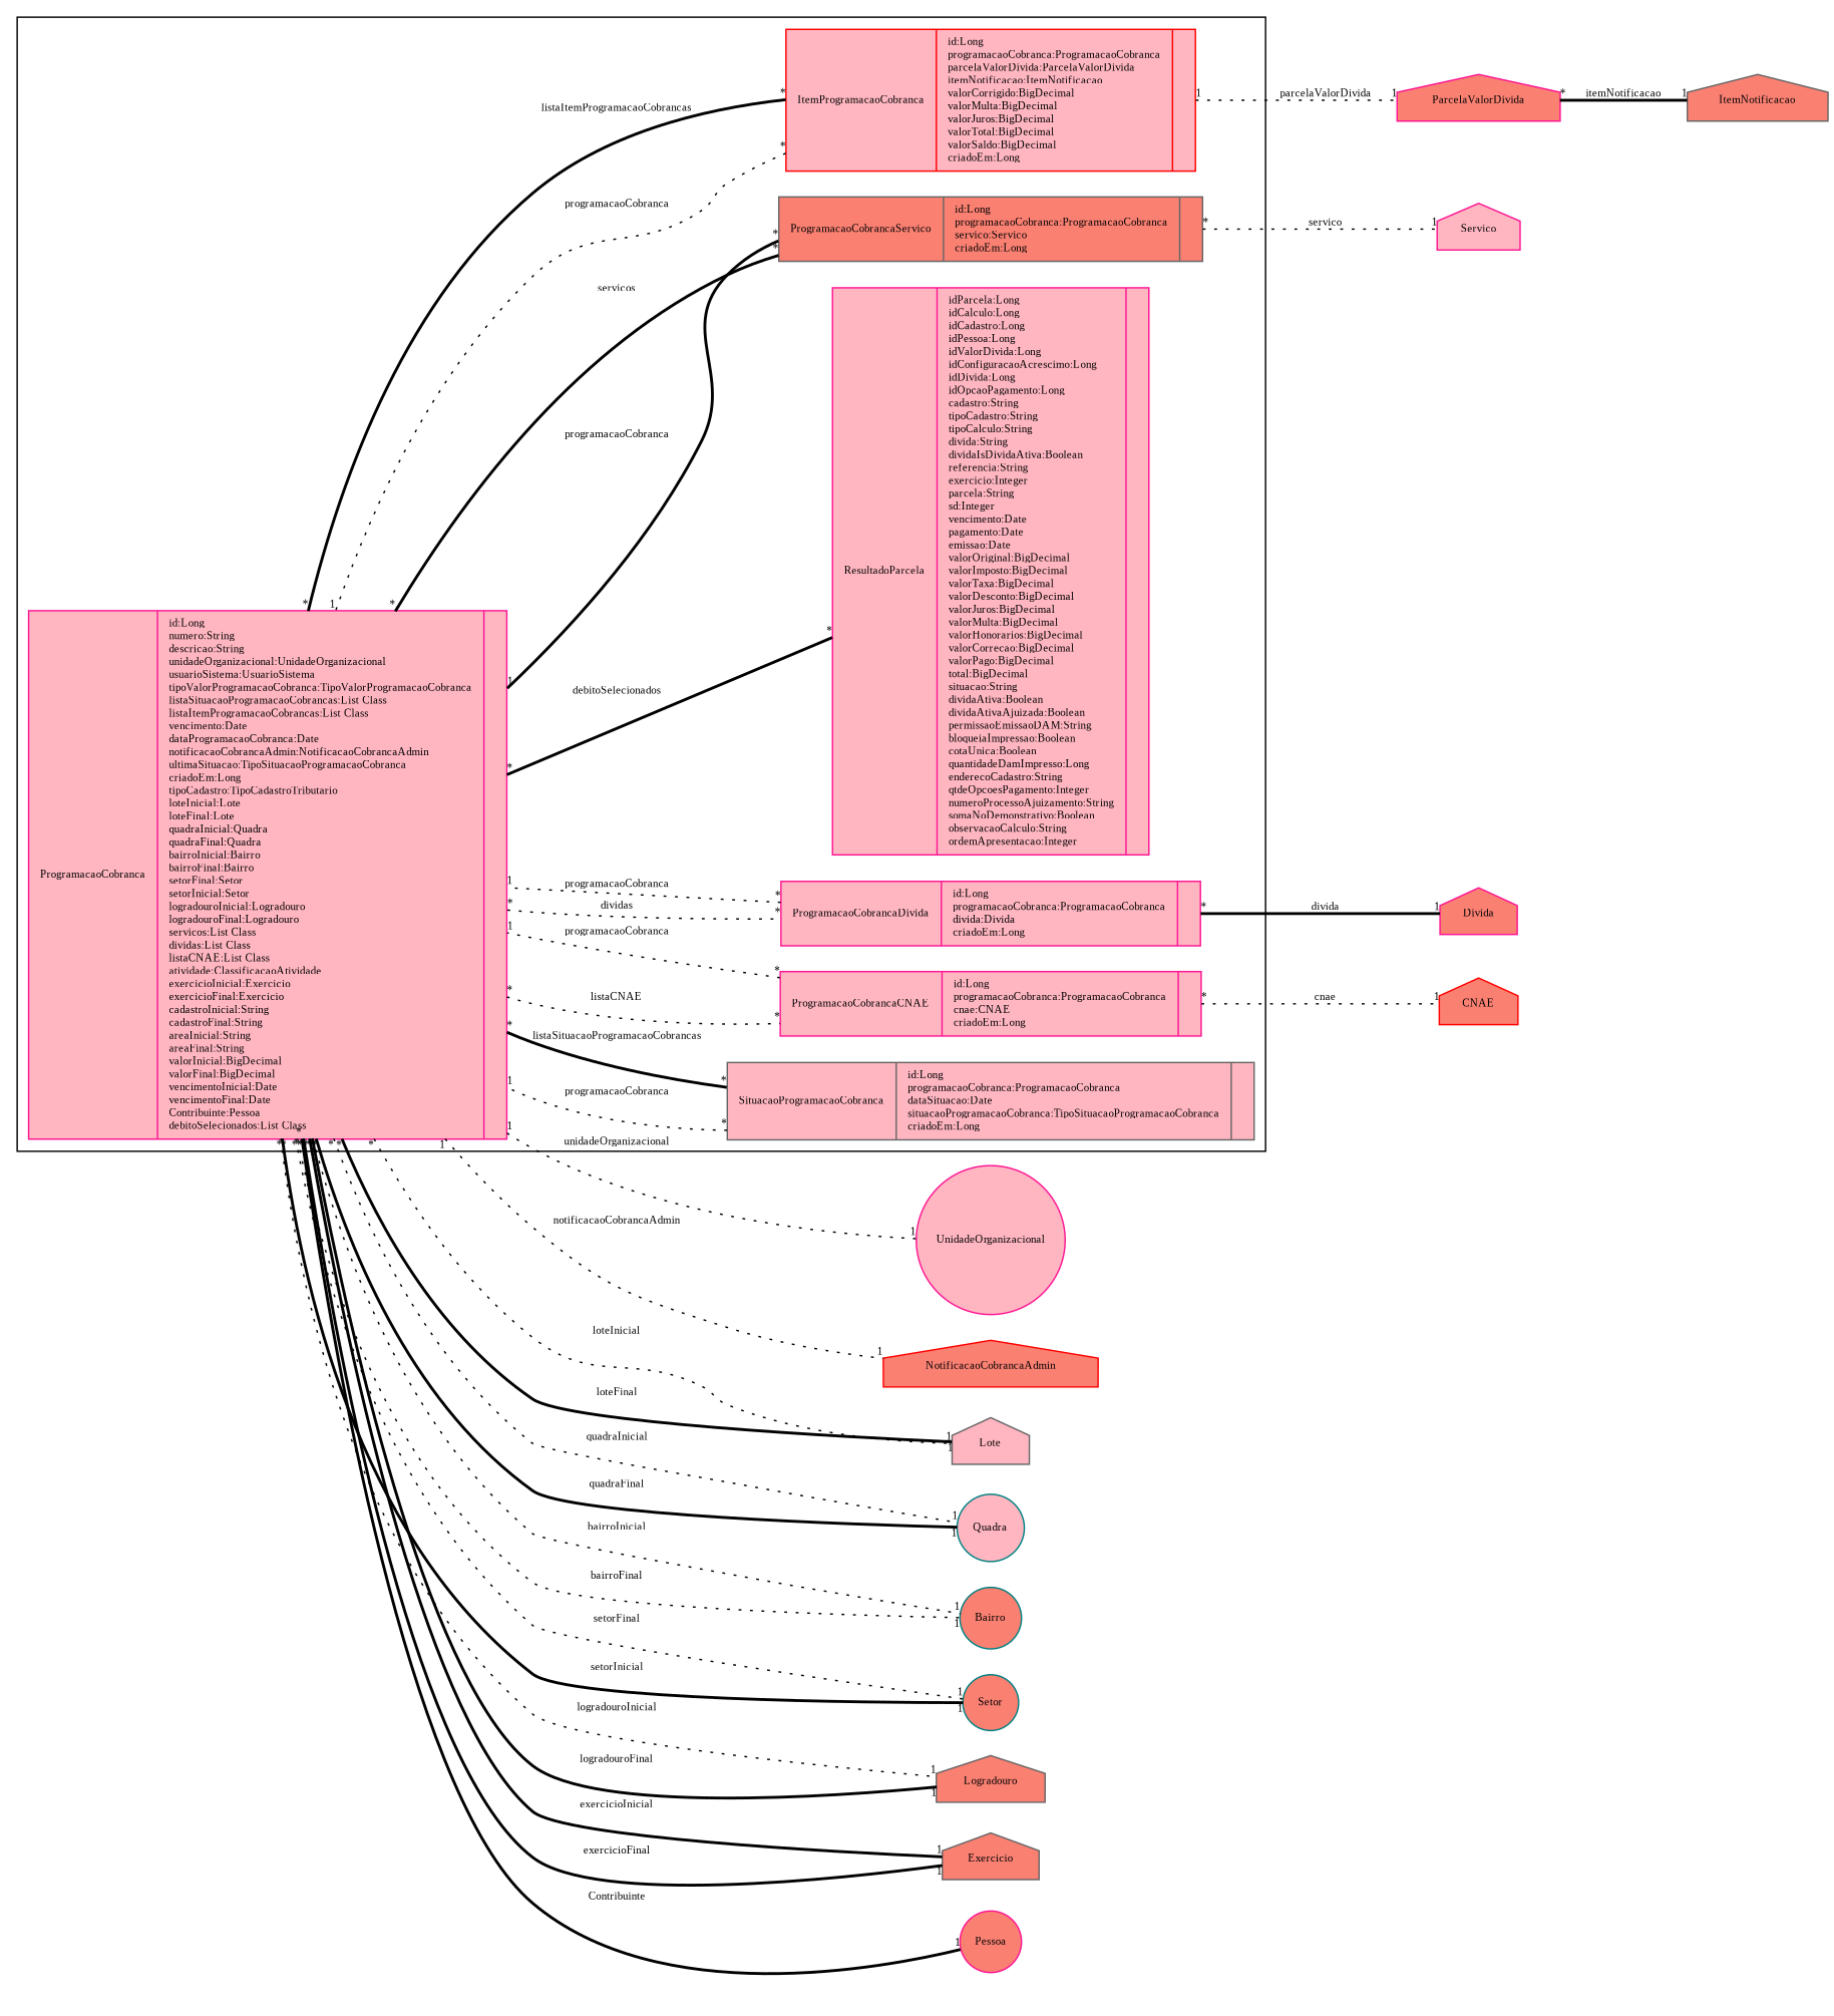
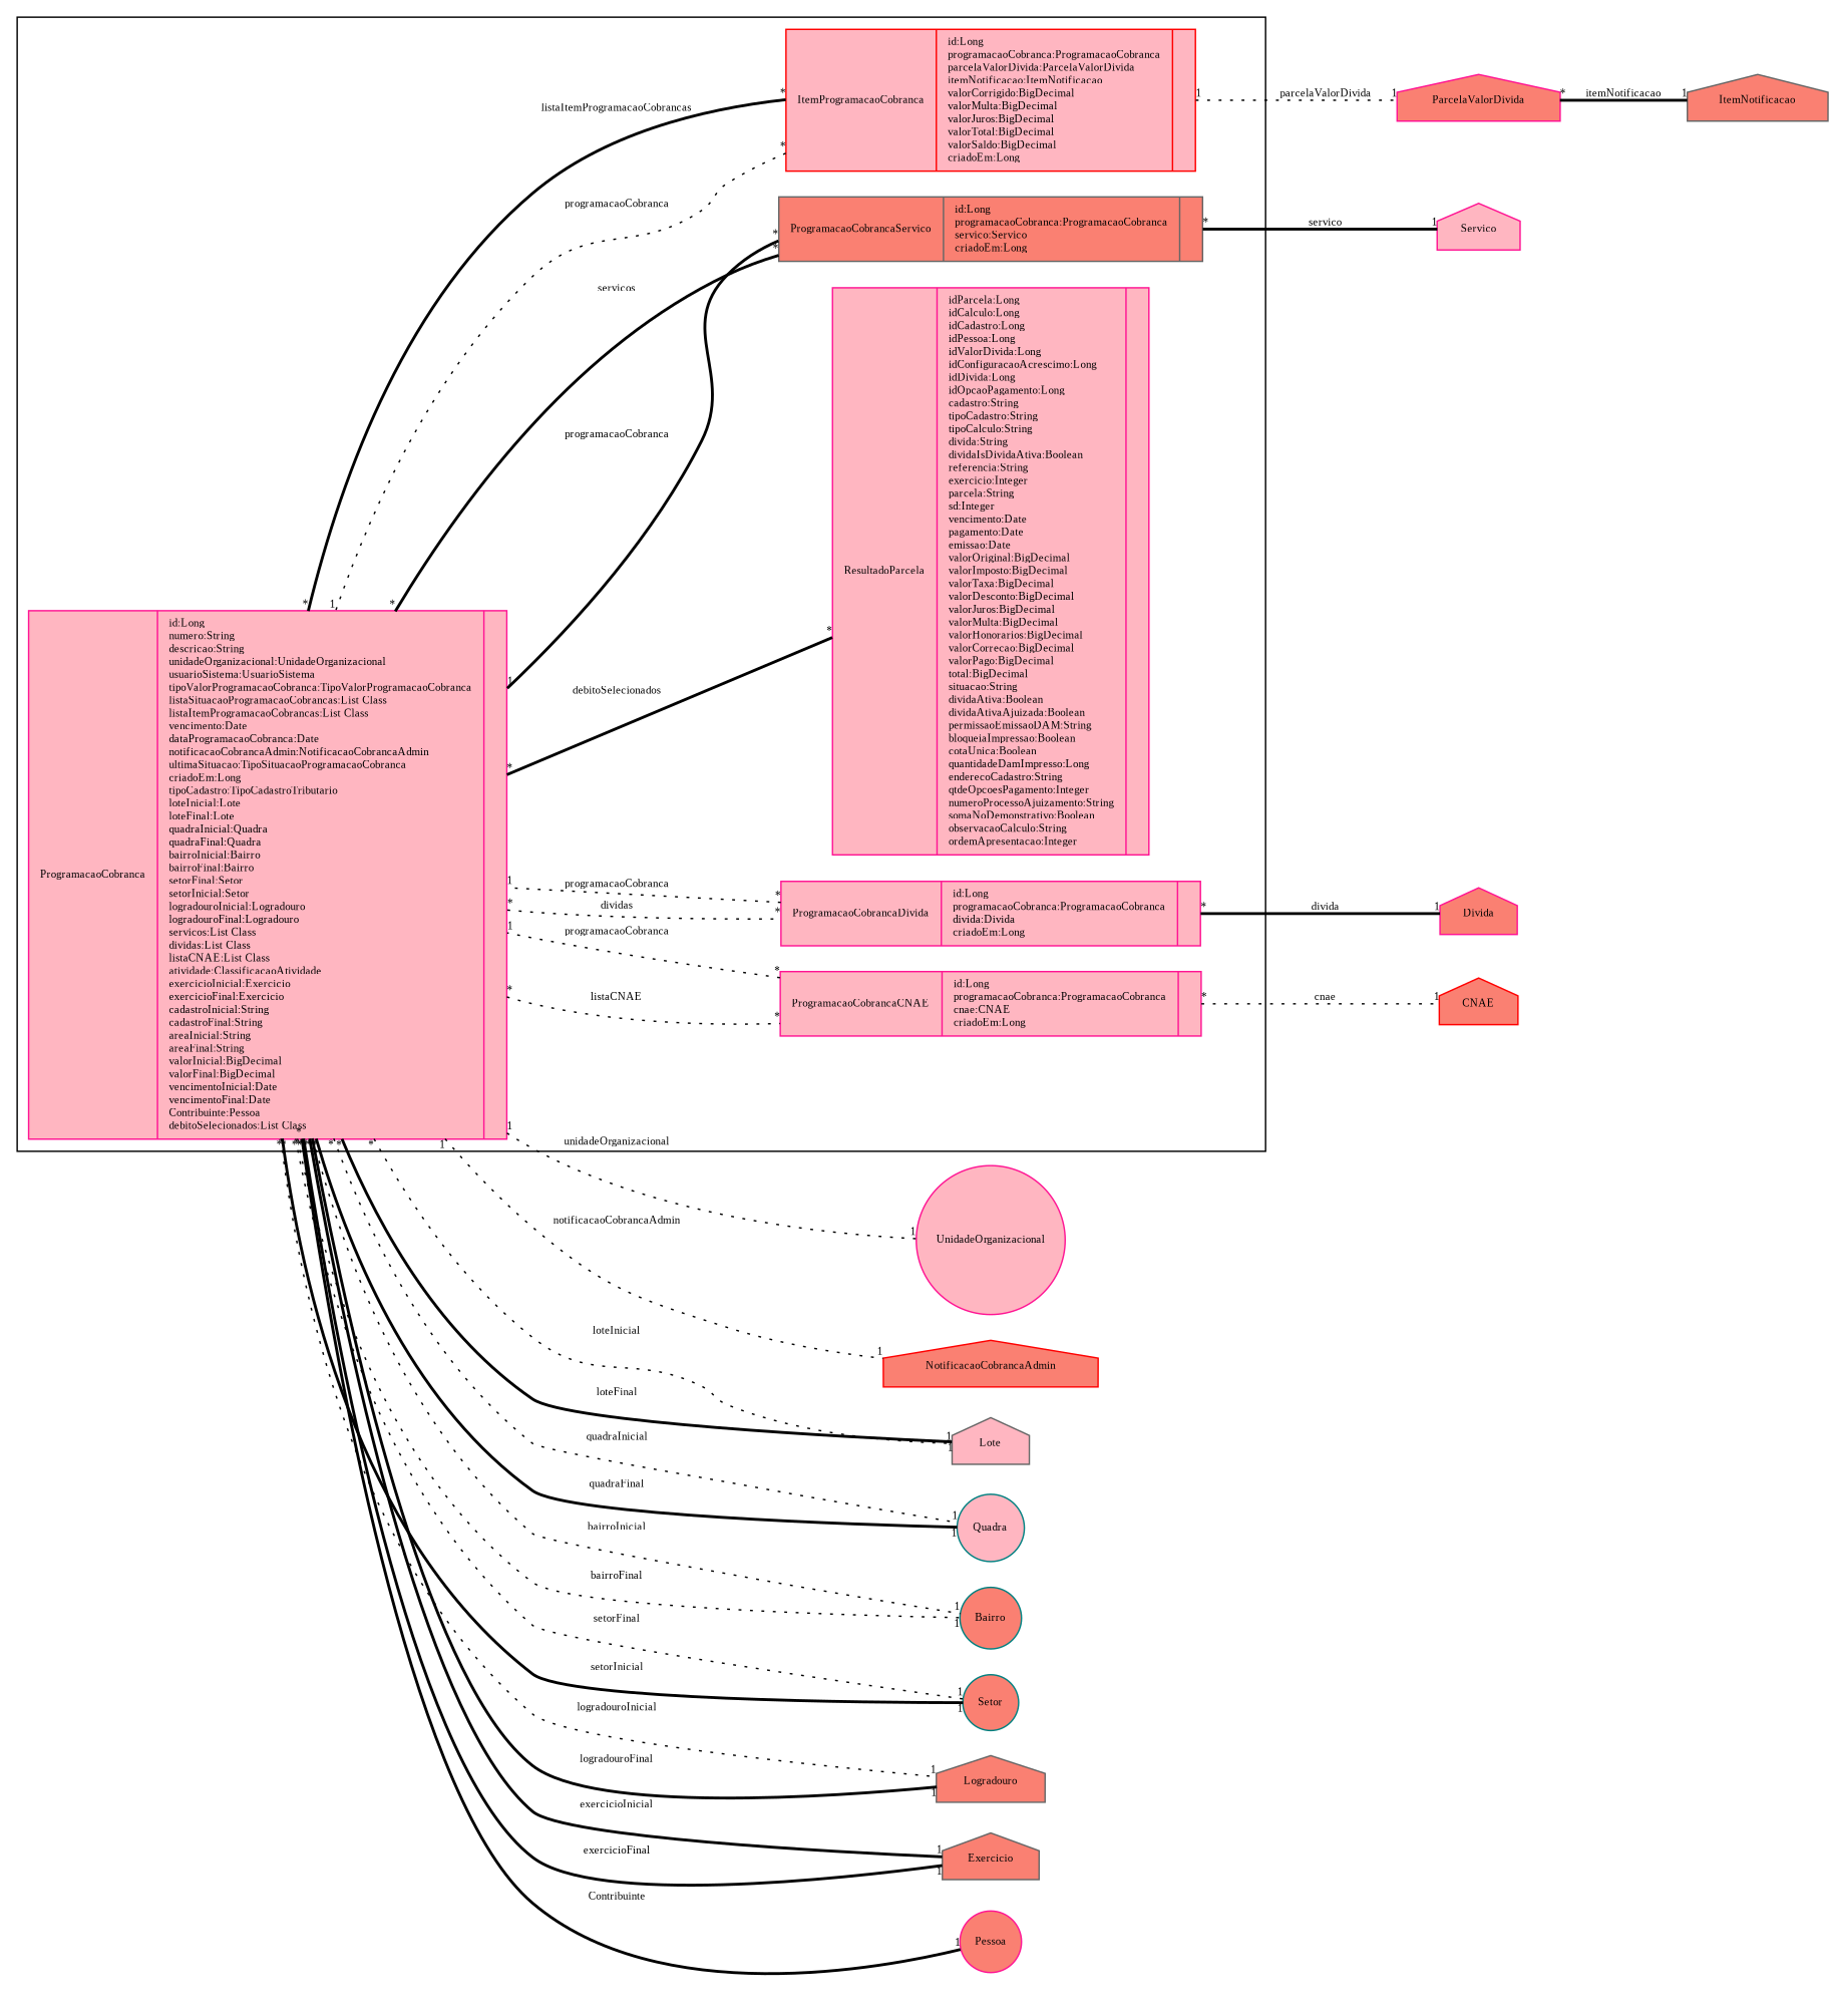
  digraph {
    fontname="Liberation Serif"
    fontsize=8
    rankdir=LR
    node [color=deeppink fillcolor=salmon fontname="Liberation Serif" fontsize=8 shape=house style=filled]
    edge [arrowhead=none fontname="Liberation Serif" fontsize=8 headlabel=1 style=dotted taillabel="*"]
    n1 [fillcolor=lightpink label="{ProgramacaoCobranca|id:Long\lnumero:String\ldescricao:String\lunidadeOrganizacional:UnidadeOrganizacional\lusuarioSistema:UsuarioSistema\ltipoValorProgramacaoCobranca:TipoValorProgramacaoCobranca\llistaSituacaoProgramacaoCobrancas:List Class\llistaItemProgramacaoCobrancas:List Class\lvencimento:Date\ldataProgramacaoCobranca:Date\lnotificacaoCobrancaAdmin:NotificacaoCobrancaAdmin\lultimaSituacao:TipoSituacaoProgramacaoCobranca\lcriadoEm:Long\ltipoCadastro:TipoCadastroTributario\lloteInicial:Lote\lloteFinal:Lote\lquadraInicial:Quadra\lquadraFinal:Quadra\lbairroInicial:Bairro\lbairroFinal:Bairro\lsetorFinal:Setor\lsetorInicial:Setor\llogradouroInicial:Logradouro\llogradouroFinal:Logradouro\lservicos:List Class\ldividas:List Class\llistaCNAE:List Class\latividade:ClassificacaoAtividade\lexercicioInicial:Exercicio\lexercicioFinal:Exercicio\lcadastroInicial:String\lcadastroFinal:String\lareaInicial:String\lareaFinal:String\lvalorInicial:BigDecimal\lvalorFinal:BigDecimal\lvencimentoInicial:Date\lvencimentoFinal:Date\lContribuinte:Pessoa\ldebitoSelecionados:List Class\l|\l}" shape=record]
-   n2 [color=gray40 fillcolor=lightpink label="{SituacaoProgramacaoCobranca|id:Long\lprogramacaoCobranca:ProgramacaoCobranca\ldataSituacao:Date\lsituacaoProgramacaoCobranca:TipoSituacaoProgramacaoCobranca\lcriadoEm:Long\l|\l}" shape=record]
    n3 [color=red fillcolor=lightpink label="{ItemProgramacaoCobranca|id:Long\lprogramacaoCobranca:ProgramacaoCobranca\lparcelaValorDivida:ParcelaValorDivida\litemNotificacao:ItemNotificacao\lvalorCorrigido:BigDecimal\lvalorMulta:BigDecimal\lvalorJuros:BigDecimal\lvalorTotal:BigDecimal\lvalorSaldo:BigDecimal\lcriadoEm:Long\l|\l}" shape=record]
    n4 [color=gray40 label="{ProgramacaoCobrancaServico|id:Long\lprogramacaoCobranca:ProgramacaoCobranca\lservico:Servico\lcriadoEm:Long\l|\l}" shape=record]
    n5 [fillcolor=lightpink label="{ProgramacaoCobrancaDivida|id:Long\lprogramacaoCobranca:ProgramacaoCobranca\ldivida:Divida\lcriadoEm:Long\l|\l}" shape=record]
    n6 [fillcolor=lightpink label="{ProgramacaoCobrancaCNAE|id:Long\lprogramacaoCobranca:ProgramacaoCobranca\lcnae:CNAE\lcriadoEm:Long\l|\l}" shape=record]
    n7 [fillcolor=lightpink label="{ResultadoParcela|idParcela:Long\lidCalculo:Long\lidCadastro:Long\lidPessoa:Long\lidValorDivida:Long\lidConfiguracaoAcrescimo:Long\lidDivida:Long\lidOpcaoPagamento:Long\lcadastro:String\ltipoCadastro:String\ltipoCalculo:String\ldivida:String\ldividaIsDividaAtiva:Boolean\lreferencia:String\lexercicio:Integer\lparcela:String\lsd:Integer\lvencimento:Date\lpagamento:Date\lemissao:Date\lvalorOriginal:BigDecimal\lvalorImposto:BigDecimal\lvalorTaxa:BigDecimal\lvalorDesconto:BigDecimal\lvalorJuros:BigDecimal\lvalorMulta:BigDecimal\lvalorHonorarios:BigDecimal\lvalorCorrecao:BigDecimal\lvalorPago:BigDecimal\ltotal:BigDecimal\lsituacao:String\ldividaAtiva:Boolean\ldividaAtivaAjuizada:Boolean\lpermissaoEmissaoDAM:String\lbloqueiaImpressao:Boolean\lcotaUnica:Boolean\lquantidadeDamImpresso:Long\lenderecoCadastro:String\lqtdeOpcoesPagamento:Integer\lnumeroProcessoAjuizamento:String\lsomaNoDemonstrativo:Boolean\lobservacaoCalculo:String\lordemApresentacao:Integer\l|\l}" shape=record]
    UnidadeOrganizacional [fillcolor=lightpink shape=circle]
    NotificacaoCobrancaAdmin [color=red]
    Lote [color=gray40 fillcolor=lightpink]
    Quadra [color=teal fillcolor=lightpink shape=circle]
    Bairro [color=teal shape=circle]
    Setor [color=teal shape=circle]
    Logradouro [color=gray40]
    Exercicio [color=gray40]
    Pessoa [shape=circle]
    ParcelaValorDivida
    Servico [fillcolor=lightpink]
    Divida
    CNAE [color=red]
    ItemNotificacao [color=gray40]
    subgraph cluster_1 {
      n1
-     n2
      n3
      n4
      n5
      n6
      n7
    }
-   n1 -> n2 [headlabel="*" label=listaSituacaoProgramacaoCobrancas style=bold]
    n1 -> n3 [headlabel="*" label=listaItemProgramacaoCobrancas style=bold]
    n1 -> n4 [headlabel="*" label=servicos style=bold]
    n1 -> n5 [headlabel="*" label=dividas]
    n1 -> n6 [headlabel="*" label=listaCNAE]
    n1 -> n7 [headlabel="*" label=debitoSelecionados style=bold]
    n1 -> UnidadeOrganizacional [label=unidadeOrganizacional taillabel=1]
    n1 -> NotificacaoCobrancaAdmin [label=notificacaoCobrancaAdmin taillabel=1]
    n1 -> Lote [label=loteInicial]
    n1 -> Lote [label=loteFinal style=bold]
    n1 -> Quadra [label=quadraInicial]
    n1 -> Quadra [label=quadraFinal style=bold]
    n1 -> Bairro [label=bairroInicial]
    n1 -> Bairro [label=bairroFinal]
    n1 -> Setor [label=setorFinal]
    n1 -> Setor [label=setorInicial style=bold]
    n1 -> Logradouro [label=logradouroInicial]
    n1 -> Logradouro [label=logradouroFinal style=bold]
    n1 -> Exercicio [label=exercicioInicial style=bold]
    n1 -> Exercicio [label=exercicioFinal style=bold]
    n1 -> Pessoa [label=Contribuinte style=bold]
-   n2 -> n1 [label=programacaoCobranca]
    n3 -> n1 [label=programacaoCobranca]
    n3 -> ParcelaValorDivida [label=parcelaValorDivida taillabel=1]
    n4 -> n1 [label=programacaoCobranca style=bold]
-   n4 -> Servico [label=servico]
+   n4 -> Servico [label=servico style=bold]
    n5 -> n1 [label=programacaoCobranca]
    n5 -> Divida [label=divida style=bold]
    n6 -> n1 [label=programacaoCobranca]
    n6 -> CNAE [label=cnae]
    ParcelaValorDivida -> ItemNotificacao [label=itemNotificacao style=bold]
  }
